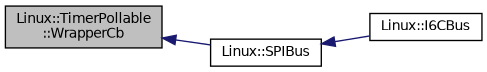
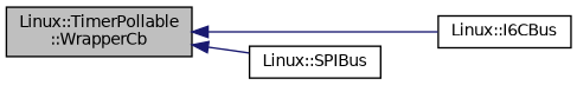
  digraph {
    rankdir=LR
    node [color=black fillcolor=white fontname=Helvetica fontsize=10 shape=record style=filled]
    edge [color=midnightblue dir=back fontname=Helvetica fontsize=10 labelfontname=Helvetica labelfontsize=10 style=solid]
    n1 [fillcolor=grey75 fontcolor=black height=0.2 label="Linux::TimerPollable\l::WrapperCb" width=0.4]
    n2 [height=0.2 label="Linux::I6CBus" width=0.4]
    n3 [height=0.2 label="Linux::SPIBus" width=0.4]
-   n3 -> n2
+   n1 -> n2
    n1 -> n3
  }
